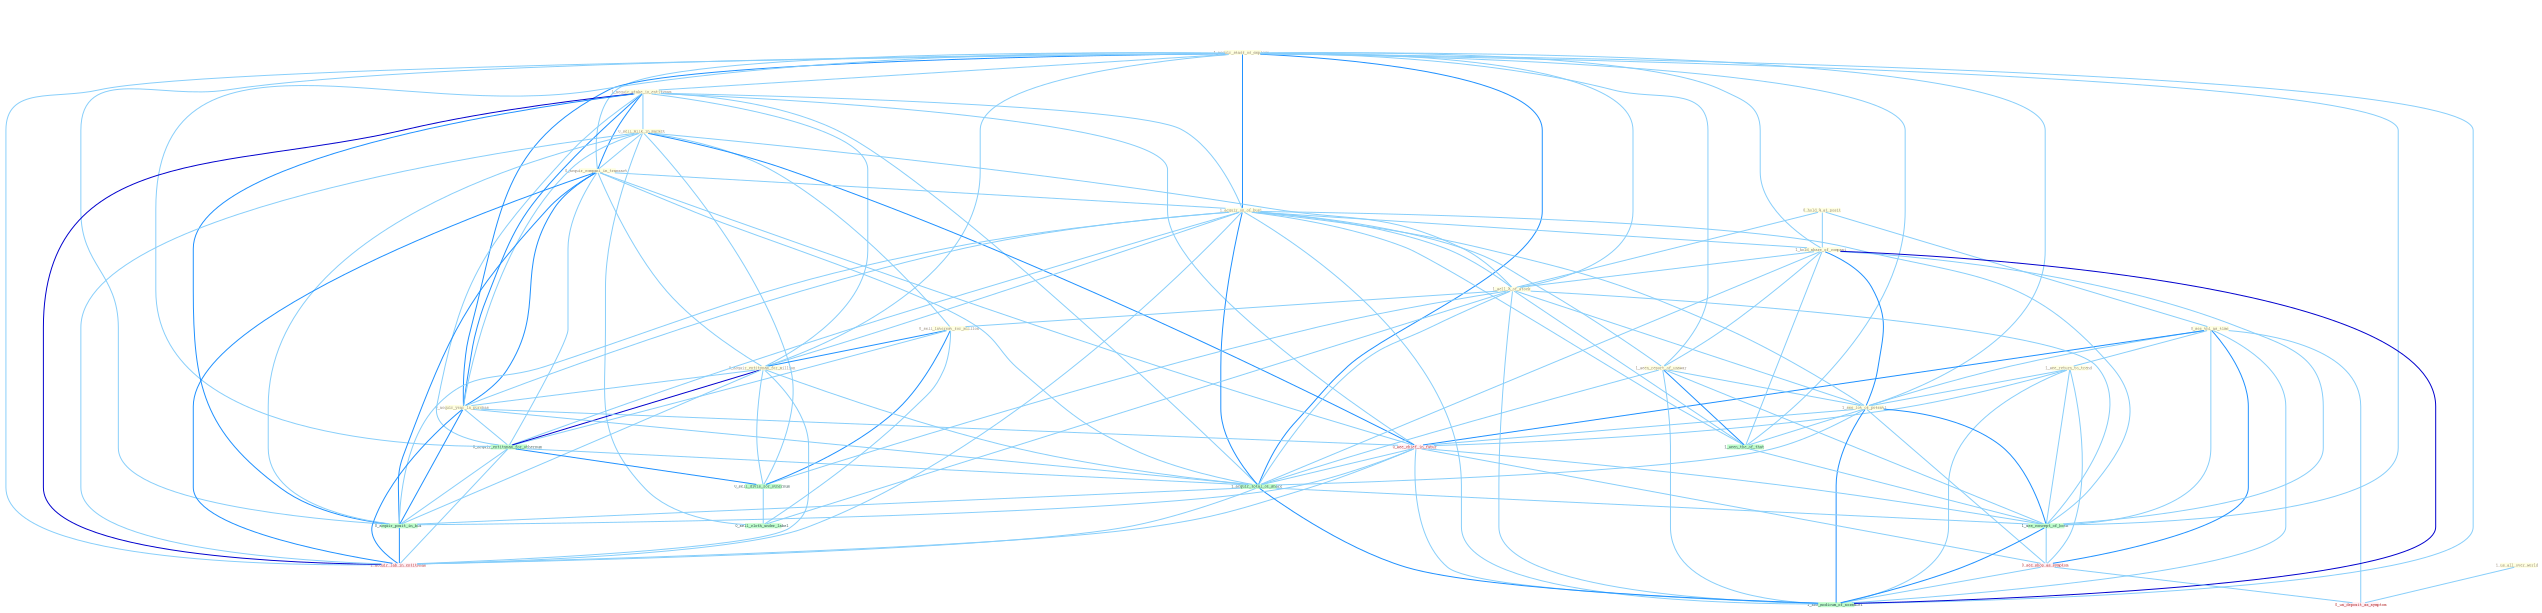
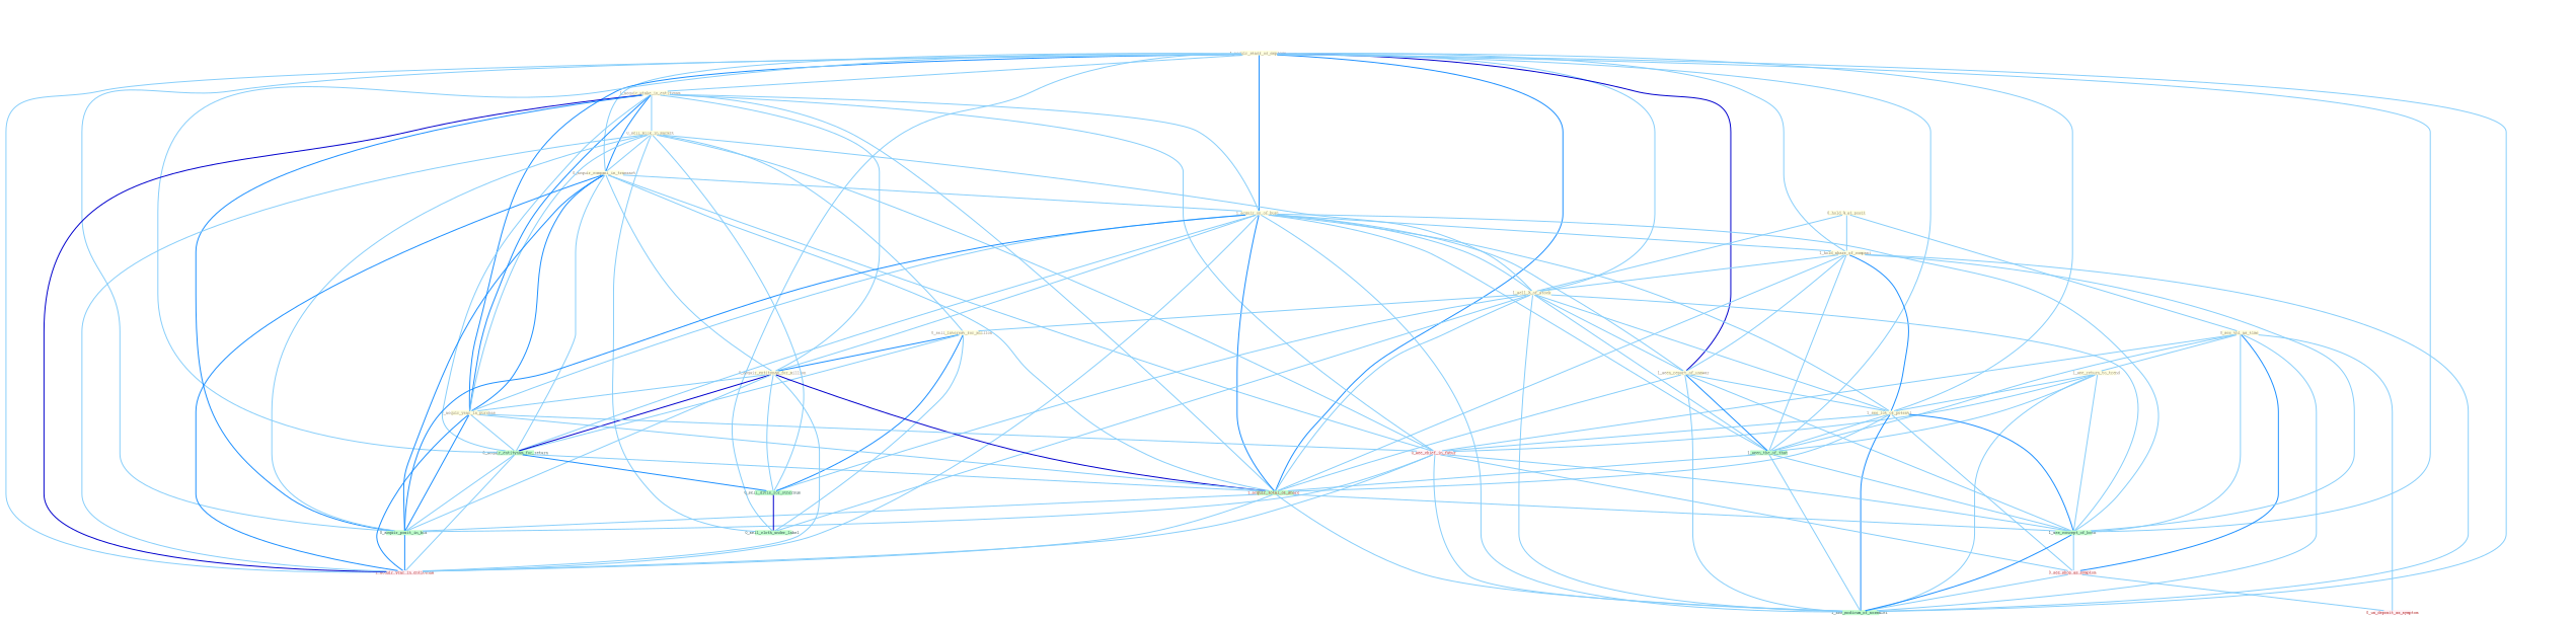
  graph {
    fontname="Courier Prime"
    node [color="#ffffe0" fixedsize=true fontcolor="#8b7d6b" fontname="Courier Prime" fontsize=4 shape=polygon style=filled]
    edge [color="#87cefa" fontname="Courier Prime" w=1]
    "1_acquir_staff_of_employe " [height=.06 width=.5]
    "1_acquir_stake_in_entitynam " [height=.06 width=.5]
-   "1_us_all_over_world " [height=.06 width=.5]
    "0_sell_milk_in_market " [height=.06 width=.5]
    n5 [height=.06 label="0_hold_%_at_posit" width=.5]
    "0_acquir_compani_in_transact " [height=.06 width=.5]
    "0_see_thi_as_time " [height=.06 width=.5]
    "1_see_return_to_trend " [height=.06 width=.5]
    "1_acquir_on_of_busi " [height=.06 width=.5]
    "1_hold_share_of_compani " [height=.06 width=.5]
    "1_sell_%_of_stock " [height=.06 width=.5]
    "1_seen_report_of_unawar " [height=.06 width=.5]
    "0_sell_interest_for_million " [height=.06 width=.5]
    "0_acquir_entitynam_for_million " [height=.06 width=.5]
    "0_acquir_year_in_purchas " [height=.06 width=.5]
    "1_see_lot_of_potenti " [height=.06 width=.5]
    "0_see_chief_in_futur " [color="#fff0f5" fontcolor="#b22222" height=.06 width=.5]
    "0_see_shop_as_symptom " [color="#fff0f5" fontcolor="#b22222" height=.06 width=.5]
-   "1_acquir_lab_in_entitynam " [color="#fff0f5" fontcolor="#b22222" height=.06 width=.5]
+   "1_acquir_lab_in_entitynam " [color="#fff0f5" fontcolor="#b22222" height=.06 width=.5 label="1_acquir_year_in_entitynam"]
    n20 [color="#fff0f5" fontcolor="#b22222" height=.06 label="0_us_deposit_as_symptom" width=.5]
-   "0_acquir_entitynam_for_othernum " [color="#BDFCC9" fontcolor="#2f4f4f" height=.06 width=.5]
+   "0_acquir_entitynam_for_othernum " [color="#BDFCC9" fontcolor="#2f4f4f" height=.06 width=.5 label="0_acquir_entitynam_for_return"]
    "1_seen_the_of_that " [color="#BDFCC9" fontcolor="#2f4f4f" height=.06 width=.5]
-   "1_acquir_total_of_share " [color="#BDFCC9" fontcolor="#2f4f4f" height=.06 width=.5]
+   "1_acquir_total_of_share " [color="#BDFCC9" fontcolor="#b22222" height=.06 width=.5]
    "0_acquir_posit_in_bid " [color="#BDFCC9" fontcolor="#2f4f4f" height=.06 width=.5]
    "1_see_concept_of_both " [color="#BDFCC9" fontcolor="#2f4f4f" height=.06 width=.5]
    "1_see_modicum_of_normalci " [color="#BDFCC9" fontcolor="#2f4f4f" height=.06 width=.5]
    "0_sell_divis_for_othernum " [color="#BDFCC9" fontcolor="#2f4f4f" height=.06 width=.5]
    "0_sell_cloth_under_label " [color="#BDFCC9" fontcolor="#2f4f4f" height=.06 width=.5]
    subgraph sub_1 {
      "1_acquir_staff_of_employe "
      "1_acquir_stake_in_entitynam "
-     "1_us_all_over_world "
      "0_sell_milk_in_market "
      n5
      "0_acquir_compani_in_transact "
      "0_see_thi_as_time "
      "1_see_return_to_trend "
      "1_acquir_on_of_busi "
      "1_hold_share_of_compani "
      "1_sell_%_of_stock "
      "1_seen_report_of_unawar "
      "0_sell_interest_for_million "
      "0_acquir_entitynam_for_million "
      "0_acquir_year_in_purchas "
      "1_see_lot_of_potenti "
    }
    subgraph sub_2 {
      "0_see_chief_in_futur "
      "0_see_shop_as_symptom "
      "1_acquir_lab_in_entitynam "
      n20
    }
    "1_acquir_staff_of_employe " -- "1_acquir_stake_in_entitynam "
    "1_acquir_staff_of_employe " -- "0_acquir_compani_in_transact "
    "1_acquir_staff_of_employe " -- "1_acquir_on_of_busi " [color="#1e90ff" w=2]
    "1_acquir_staff_of_employe " -- "1_hold_share_of_compani "
    "1_acquir_staff_of_employe " -- "1_sell_%_of_stock "
-   "1_acquir_staff_of_employe " -- "1_seen_report_of_unawar "
-   "1_acquir_staff_of_employe " -- "0_acquir_entitynam_for_million "
+   "1_acquir_staff_of_employe " -- "1_seen_report_of_unawar " [color="#0000cd"]
+   "1_acquir_staff_of_employe " -- "0_sell_cloth_under_label "
    "1_acquir_staff_of_employe " -- "0_acquir_year_in_purchas " [color="#1e90ff"]
    "1_acquir_staff_of_employe " -- "1_see_lot_of_potenti "
    "1_acquir_staff_of_employe " -- "1_acquir_lab_in_entitynam "
    "1_acquir_staff_of_employe " -- "0_acquir_entitynam_for_othernum "
    "1_acquir_staff_of_employe " -- "1_seen_the_of_that "
    "1_acquir_staff_of_employe " -- "1_acquir_total_of_share " [color="#1e90ff" w=2]
    "1_acquir_staff_of_employe " -- "0_acquir_posit_in_bid "
    "1_acquir_staff_of_employe " -- "1_see_concept_of_both "
    "1_acquir_staff_of_employe " -- "1_see_modicum_of_normalci "
    "1_acquir_stake_in_entitynam " -- "0_sell_milk_in_market "
    "1_acquir_stake_in_entitynam " -- "0_acquir_compani_in_transact " [color="#1e90ff" w=2]
    "1_acquir_stake_in_entitynam " -- "1_acquir_on_of_busi "
    "1_acquir_stake_in_entitynam " -- "0_acquir_entitynam_for_million "
    "1_acquir_stake_in_entitynam " -- "0_acquir_year_in_purchas " [color="#1e90ff" w=2]
    "1_acquir_stake_in_entitynam " -- "0_see_chief_in_futur "
    "1_acquir_stake_in_entitynam " -- "1_acquir_lab_in_entitynam " [color="#0000cd" w=3]
    "1_acquir_stake_in_entitynam " -- "0_acquir_entitynam_for_othernum "
    "1_acquir_stake_in_entitynam " -- "1_acquir_total_of_share "
    "1_acquir_stake_in_entitynam " -- "0_acquir_posit_in_bid " [color="#1e90ff" w=2]
-   "1_us_all_over_world " -- n20
    "0_sell_milk_in_market " -- "0_acquir_compani_in_transact "
    "0_sell_milk_in_market " -- "1_sell_%_of_stock "
    "0_sell_milk_in_market " -- "0_sell_interest_for_million "
    "0_sell_milk_in_market " -- "0_acquir_year_in_purchas "
-   "0_sell_milk_in_market " -- "0_see_chief_in_futur " [color="#1e90ff"]
+   "0_sell_milk_in_market " -- "0_see_chief_in_futur "
    "0_sell_milk_in_market " -- "1_acquir_lab_in_entitynam "
    "0_sell_milk_in_market " -- "0_acquir_posit_in_bid "
    "0_sell_milk_in_market " -- "0_sell_divis_for_othernum "
    "0_sell_milk_in_market " -- "0_sell_cloth_under_label "
    n5 -- "0_see_thi_as_time "
    n5 -- "1_hold_share_of_compani "
    n5 -- "1_sell_%_of_stock "
    "0_acquir_compani_in_transact " -- "1_acquir_on_of_busi "
    "0_acquir_compani_in_transact " -- "0_acquir_entitynam_for_million "
    "0_acquir_compani_in_transact " -- "0_acquir_year_in_purchas " [color="#1e90ff" w=2]
    "0_acquir_compani_in_transact " -- "0_see_chief_in_futur "
    "0_acquir_compani_in_transact " -- "1_acquir_lab_in_entitynam " [color="#1e90ff" w=2]
    "0_acquir_compani_in_transact " -- "0_acquir_entitynam_for_othernum "
    "0_acquir_compani_in_transact " -- "1_acquir_total_of_share "
    "0_acquir_compani_in_transact " -- "0_acquir_posit_in_bid " [color="#1e90ff" w=2]
    "0_see_thi_as_time " -- "1_see_return_to_trend "
-   "0_see_thi_as_time " -- "1_see_lot_of_potenti "
-   "0_see_thi_as_time " -- "0_see_chief_in_futur " [color="#1e90ff"]
+   "0_see_thi_as_time " -- "1_seen_the_of_that "
+   "0_see_thi_as_time " -- "0_see_chief_in_futur "
    "0_see_thi_as_time " -- "0_see_shop_as_symptom " [color="#1e90ff" w=2]
    "0_see_thi_as_time " -- n20
    "0_see_thi_as_time " -- "1_see_concept_of_both "
    "0_see_thi_as_time " -- "1_see_modicum_of_normalci "
    "1_see_return_to_trend " -- "1_see_lot_of_potenti "
    "1_see_return_to_trend " -- "0_see_chief_in_futur "
-   "1_see_return_to_trend " -- "0_see_shop_as_symptom "
+   "1_see_return_to_trend " -- "1_seen_the_of_that "
    "1_see_return_to_trend " -- "1_see_concept_of_both "
    "1_see_return_to_trend " -- "1_see_modicum_of_normalci "
    "1_acquir_on_of_busi " -- "1_hold_share_of_compani "
    "1_acquir_on_of_busi " -- "1_sell_%_of_stock "
    "1_acquir_on_of_busi " -- "1_seen_report_of_unawar "
    "1_acquir_on_of_busi " -- "0_acquir_entitynam_for_million "
    "1_acquir_on_of_busi " -- "0_acquir_year_in_purchas "
    "1_acquir_on_of_busi " -- "1_see_lot_of_potenti "
    "1_acquir_on_of_busi " -- "1_acquir_lab_in_entitynam "
    "1_acquir_on_of_busi " -- "0_acquir_entitynam_for_othernum "
    "1_acquir_on_of_busi " -- "1_seen_the_of_that "
    "1_acquir_on_of_busi " -- "1_acquir_total_of_share " [color="#1e90ff" w=2]
-   "1_acquir_on_of_busi " -- "0_acquir_posit_in_bid "
+   "1_acquir_on_of_busi " -- "0_acquir_posit_in_bid " [color="#1e90ff"]
    "1_acquir_on_of_busi " -- "1_see_concept_of_both "
    "1_acquir_on_of_busi " -- "1_see_modicum_of_normalci "
    "1_hold_share_of_compani " -- "1_sell_%_of_stock "
    "1_hold_share_of_compani " -- "1_seen_report_of_unawar "
    "1_hold_share_of_compani " -- "1_see_lot_of_potenti " [color="#1e90ff"]
    "1_hold_share_of_compani " -- "1_seen_the_of_that "
    "1_hold_share_of_compani " -- "1_acquir_total_of_share "
    "1_hold_share_of_compani " -- "1_see_concept_of_both "
-   "1_hold_share_of_compani " -- "1_see_modicum_of_normalci " [color="#0000cd"]
+   "1_hold_share_of_compani " -- "1_see_modicum_of_normalci "
+   "1_sell_%_of_stock " -- "1_seen_report_of_unawar "
    "1_sell_%_of_stock " -- "0_sell_interest_for_million "
    "1_sell_%_of_stock " -- "1_see_lot_of_potenti "
    "1_sell_%_of_stock " -- "1_seen_the_of_that "
    "1_sell_%_of_stock " -- "1_acquir_total_of_share "
    "1_sell_%_of_stock " -- "1_see_concept_of_both "
    "1_sell_%_of_stock " -- "1_see_modicum_of_normalci "
    "1_sell_%_of_stock " -- "0_sell_divis_for_othernum "
    "1_sell_%_of_stock " -- "0_sell_cloth_under_label "
    "1_seen_report_of_unawar " -- "1_see_lot_of_potenti "
    "1_seen_report_of_unawar " -- "1_seen_the_of_that " [color="#1e90ff" w=2]
    "1_seen_report_of_unawar " -- "1_acquir_total_of_share "
    "1_seen_report_of_unawar " -- "1_see_concept_of_both "
    "1_seen_report_of_unawar " -- "1_see_modicum_of_normalci "
    "0_sell_interest_for_million " -- "0_acquir_entitynam_for_million " [color="#1e90ff" w=2]
    "0_sell_interest_for_million " -- "0_acquir_entitynam_for_othernum "
    "0_sell_interest_for_million " -- "0_sell_divis_for_othernum " [color="#1e90ff" w=2]
    "0_sell_interest_for_million " -- "0_sell_cloth_under_label "
    "0_acquir_entitynam_for_million " -- "0_acquir_year_in_purchas "
    "0_acquir_entitynam_for_million " -- "1_acquir_lab_in_entitynam "
    "0_acquir_entitynam_for_million " -- "0_acquir_entitynam_for_othernum " [color="#0000cd" w=3]
-   "0_acquir_entitynam_for_million " -- "1_acquir_total_of_share "
+   "0_acquir_entitynam_for_million " -- "1_acquir_total_of_share " [color="#0000cd"]
    "0_acquir_entitynam_for_million " -- "0_acquir_posit_in_bid "
    "0_acquir_entitynam_for_million " -- "0_sell_divis_for_othernum "
    "0_acquir_year_in_purchas " -- "0_see_chief_in_futur "
    "0_acquir_year_in_purchas " -- "1_acquir_lab_in_entitynam " [color="#1e90ff" w=2]
    "0_acquir_year_in_purchas " -- "0_acquir_entitynam_for_othernum "
    "0_acquir_year_in_purchas " -- "1_acquir_total_of_share "
    "0_acquir_year_in_purchas " -- "0_acquir_posit_in_bid " [color="#1e90ff" w=2]
    "1_see_lot_of_potenti " -- "0_see_chief_in_futur "
    "1_see_lot_of_potenti " -- "0_see_shop_as_symptom "
    "1_see_lot_of_potenti " -- "1_seen_the_of_that "
    "1_see_lot_of_potenti " -- "1_acquir_total_of_share "
    "1_see_lot_of_potenti " -- "1_see_concept_of_both " [color="#1e90ff" w=2]
    "1_see_lot_of_potenti " -- "1_see_modicum_of_normalci " [color="#1e90ff" w=2]
    "0_see_chief_in_futur " -- "0_see_shop_as_symptom "
    "0_see_chief_in_futur " -- "1_acquir_lab_in_entitynam "
    "0_see_chief_in_futur " -- "1_see_modicum_of_normalci "
    "0_see_shop_as_symptom " -- n20
    "0_see_shop_as_symptom " -- "1_see_modicum_of_normalci "
    "0_acquir_entitynam_for_othernum " -- "1_acquir_lab_in_entitynam "
    "0_acquir_entitynam_for_othernum " -- "1_acquir_total_of_share "
    "0_acquir_entitynam_for_othernum " -- "0_acquir_posit_in_bid "
    "0_acquir_entitynam_for_othernum " -- "0_sell_divis_for_othernum " [color="#1e90ff" w=2]
-   "0_see_chief_in_futur " -- "1_acquir_total_of_share "
+   "1_seen_the_of_that " -- "1_acquir_total_of_share "
    "1_seen_the_of_that " -- "1_see_concept_of_both "
+   "1_seen_the_of_that " -- "1_see_modicum_of_normalci "
    "1_acquir_total_of_share " -- "1_acquir_lab_in_entitynam "
    "1_acquir_total_of_share " -- "0_acquir_posit_in_bid "
    "1_acquir_total_of_share " -- "1_see_concept_of_both "
-   "1_acquir_total_of_share " -- "1_see_modicum_of_normalci " [color="#1e90ff"]
+   "1_acquir_total_of_share " -- "1_see_modicum_of_normalci "
    "0_acquir_posit_in_bid " -- "0_see_chief_in_futur "
    "0_acquir_posit_in_bid " -- "1_acquir_lab_in_entitynam " [color="#1e90ff" w=2]
    "1_see_concept_of_both " -- "0_see_chief_in_futur "
    "1_see_concept_of_both " -- "0_see_shop_as_symptom "
    "1_see_concept_of_both " -- "1_see_modicum_of_normalci " [color="#1e90ff" w=2]
-   "0_sell_divis_for_othernum " -- "0_sell_cloth_under_label "
+   "0_sell_divis_for_othernum " -- "0_sell_cloth_under_label " [color="#0000cd"]
  }
